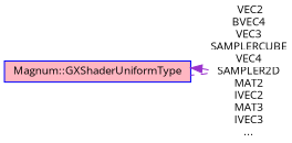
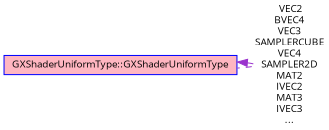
  digraph {
    fontname="Open Sans"
-   n1 [color=blue fillcolor=lightpink fontcolor=black fontname="Open Sans" fontsize=10 height=0.2 label="Magnum::GXShaderUniformType" shape=record style=filled width=0.4]
+   n1 [color=blue fillcolor=lightpink fontcolor=black fontname="Open Sans" fontsize=10 height=0.2 label="GXShaderUniformType::GXShaderUniformType" shape=record style=filled width=0.4]
    n1 -> n1 [color=darkorchid3 dir=back fontname="Open Sans" fontsize=10 label=" VEC2\nBVEC4\nVEC3\nSAMPLERCUBE\nVEC4\nSAMPLER2D\nMAT2\nIVEC2\nMAT3\nIVEC3\n..." labelfontname=Helvetica labelfontsize=10 style=dashed]
  }
